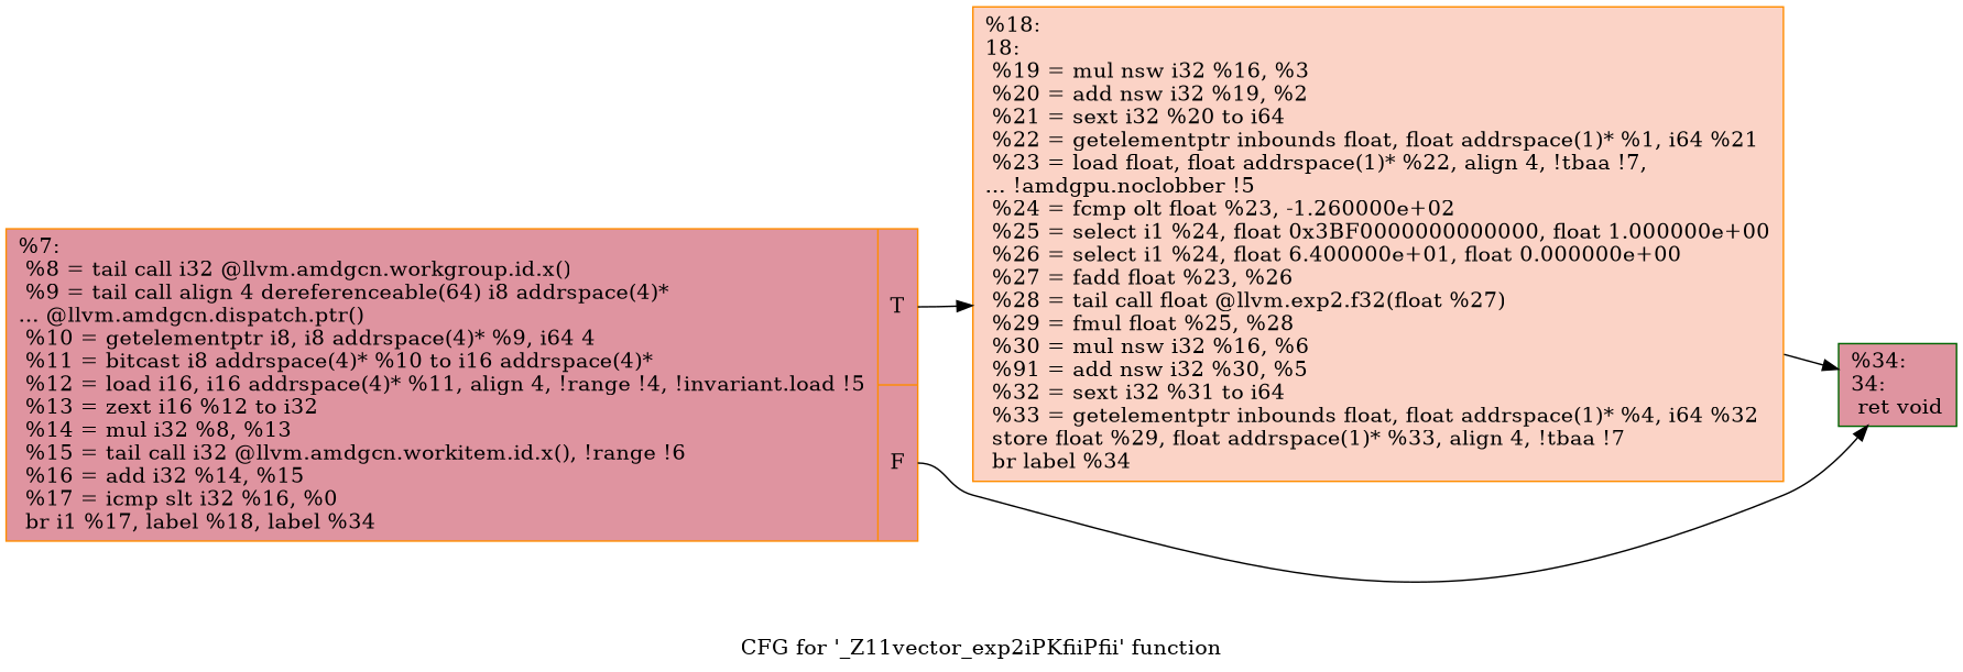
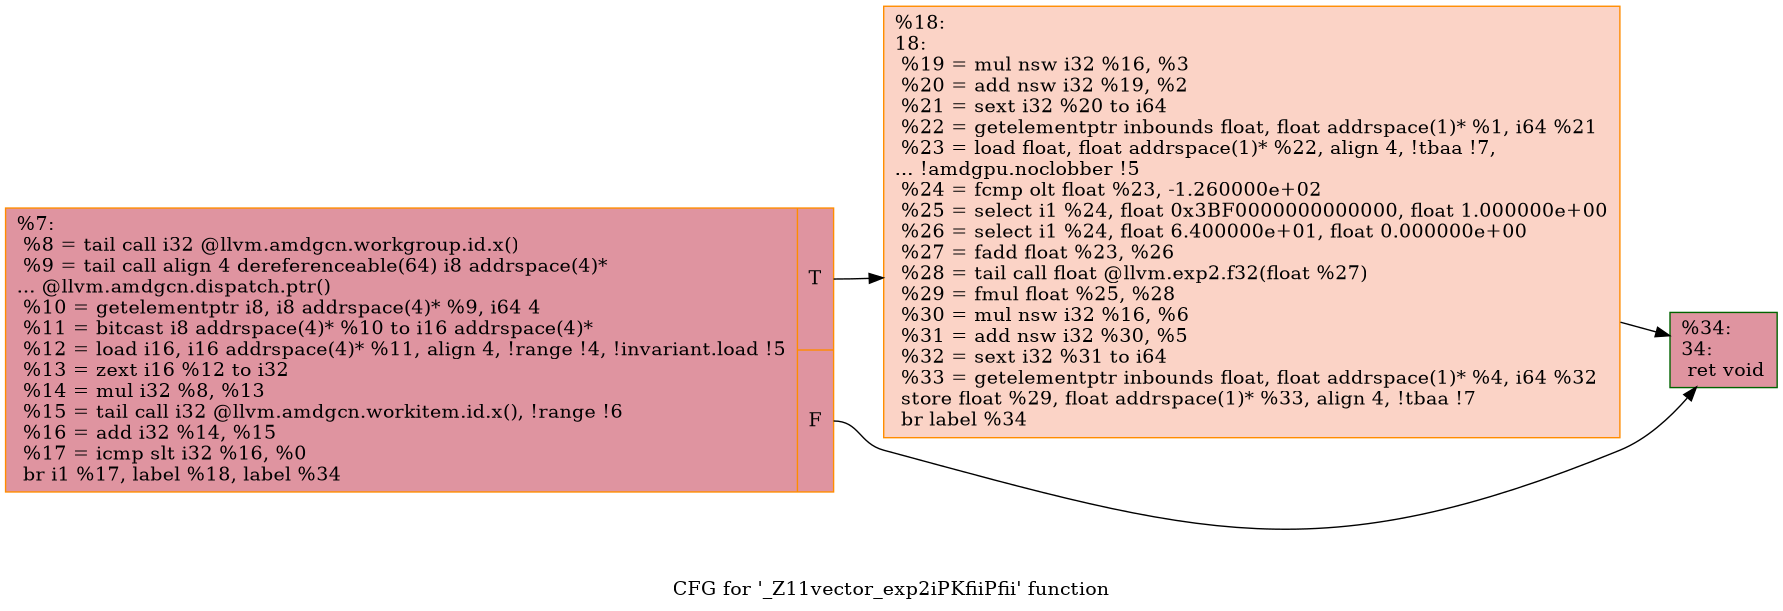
  digraph {
    label="CFG for '_Z11vector_exp2iPKfiiPfii' function"
    rankdir=LR
    node [color=darkorange fillcolor="#b70d2870" shape=record style=filled]
    n1 [label="{%7:\l  %8 = tail call i32 @llvm.amdgcn.workgroup.id.x()\l  %9 = tail call align 4 dereferenceable(64) i8 addrspace(4)*\l... @llvm.amdgcn.dispatch.ptr()\l  %10 = getelementptr i8, i8 addrspace(4)* %9, i64 4\l  %11 = bitcast i8 addrspace(4)* %10 to i16 addrspace(4)*\l  %12 = load i16, i16 addrspace(4)* %11, align 4, !range !4, !invariant.load !5\l  %13 = zext i16 %12 to i32\l  %14 = mul i32 %8, %13\l  %15 = tail call i32 @llvm.amdgcn.workitem.id.x(), !range !6\l  %16 = add i32 %14, %15\l  %17 = icmp slt i32 %16, %0\l  br i1 %17, label %18, label %34\l|{<s0>T|<s1>F}}"]
-   n2 [fillcolor="#f59c7d70" label="{%18:\l18:                                               \l  %19 = mul nsw i32 %16, %3\l  %20 = add nsw i32 %19, %2\l  %21 = sext i32 %20 to i64\l  %22 = getelementptr inbounds float, float addrspace(1)* %1, i64 %21\l  %23 = load float, float addrspace(1)* %22, align 4, !tbaa !7,\l... !amdgpu.noclobber !5\l  %24 = fcmp olt float %23, -1.260000e+02\l  %25 = select i1 %24, float 0x3BF0000000000000, float 1.000000e+00\l  %26 = select i1 %24, float 6.400000e+01, float 0.000000e+00\l  %27 = fadd float %23, %26\l  %28 = tail call float @llvm.exp2.f32(float %27)\l  %29 = fmul float %25, %28\l  %30 = mul nsw i32 %16, %6\l  %91 = add nsw i32 %30, %5\l  %32 = sext i32 %31 to i64\l  %33 = getelementptr inbounds float, float addrspace(1)* %4, i64 %32\l  store float %29, float addrspace(1)* %33, align 4, !tbaa !7\l  br label %34\l}"]
+   n2 [fillcolor="#f59c7d70" label="{%18:\l18:                                               \l  %19 = mul nsw i32 %16, %3\l  %20 = add nsw i32 %19, %2\l  %21 = sext i32 %20 to i64\l  %22 = getelementptr inbounds float, float addrspace(1)* %1, i64 %21\l  %23 = load float, float addrspace(1)* %22, align 4, !tbaa !7,\l... !amdgpu.noclobber !5\l  %24 = fcmp olt float %23, -1.260000e+02\l  %25 = select i1 %24, float 0x3BF0000000000000, float 1.000000e+00\l  %26 = select i1 %24, float 6.400000e+01, float 0.000000e+00\l  %27 = fadd float %23, %26\l  %28 = tail call float @llvm.exp2.f32(float %27)\l  %29 = fmul float %25, %28\l  %30 = mul nsw i32 %16, %6\l  %31 = add nsw i32 %30, %5\l  %32 = sext i32 %31 to i64\l  %33 = getelementptr inbounds float, float addrspace(1)* %4, i64 %32\l  store float %29, float addrspace(1)* %33, align 4, !tbaa !7\l  br label %34\l}"]
    n3 [color=darkgreen label="{%34:\l34:                                               \l  ret void\l}"]
    n1 -> n2 [tailport=s0]
    n1 -> n3 [tailport=s1]
    n2 -> n3
  }
